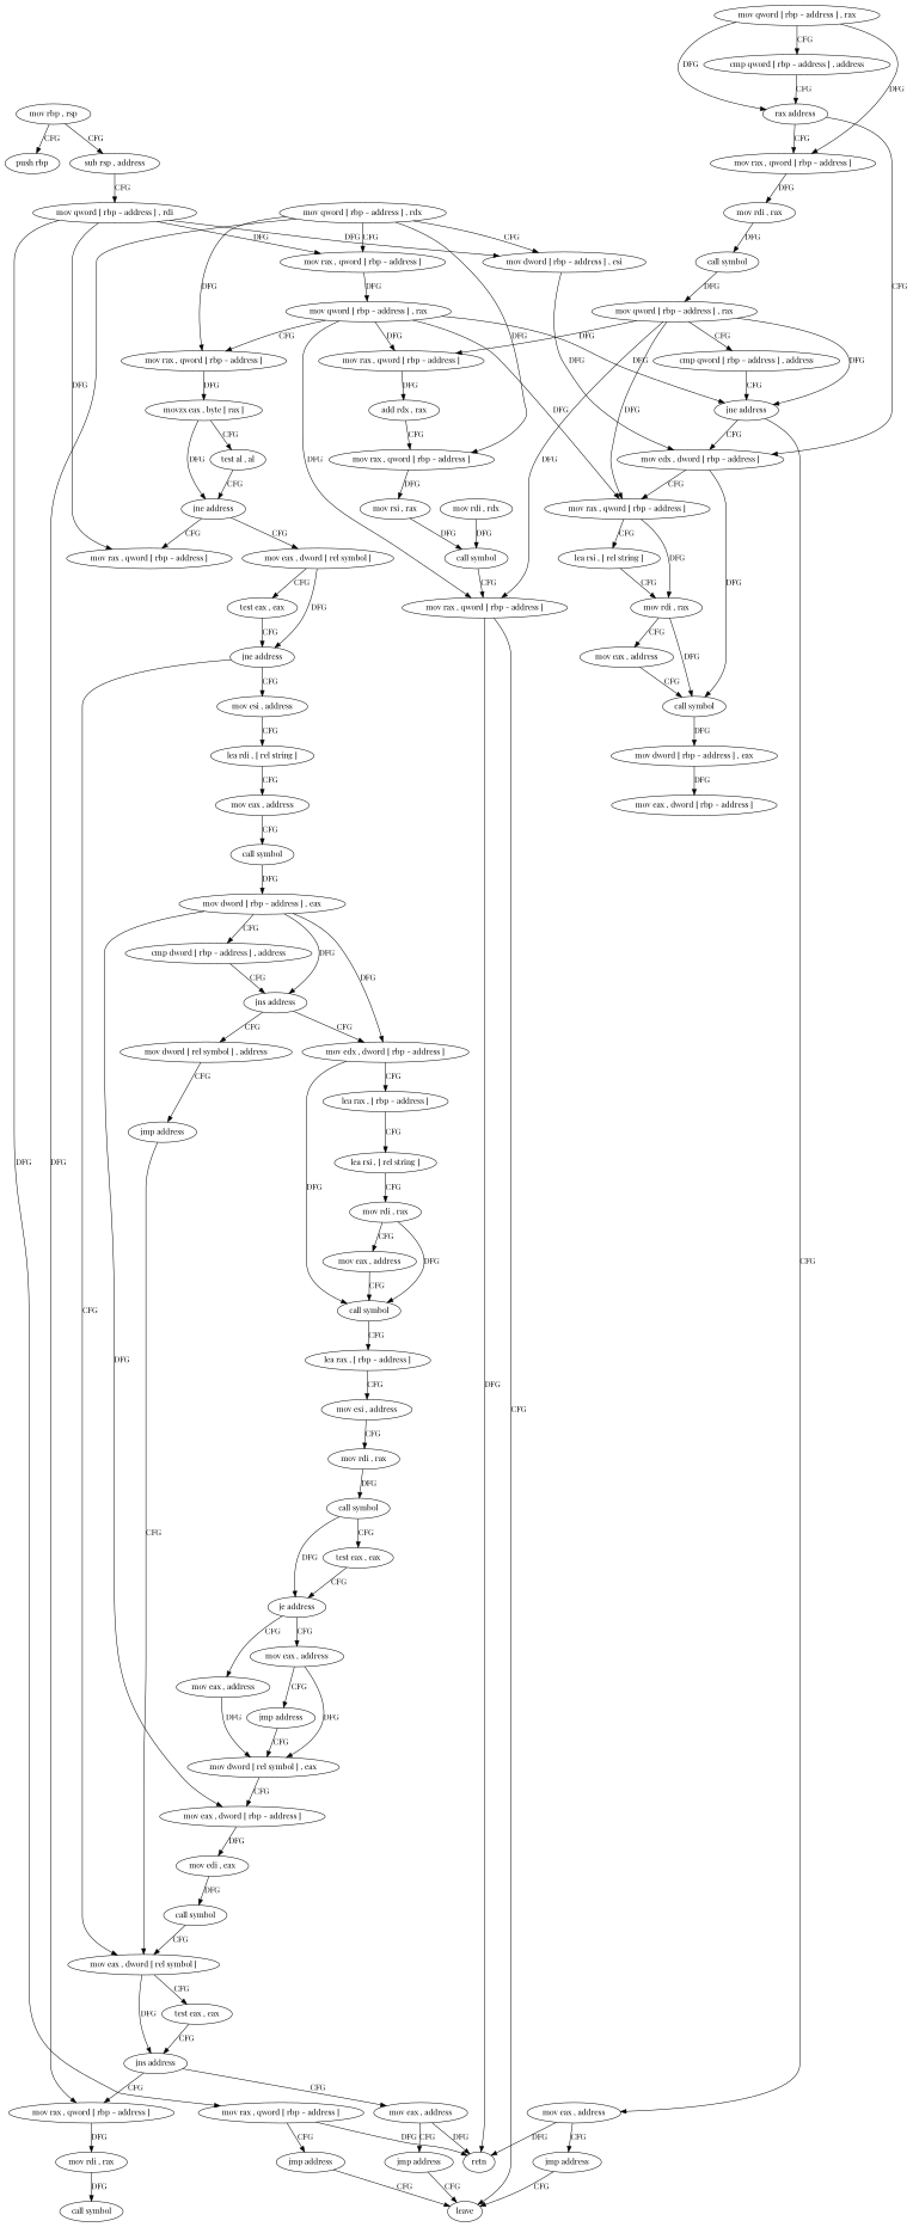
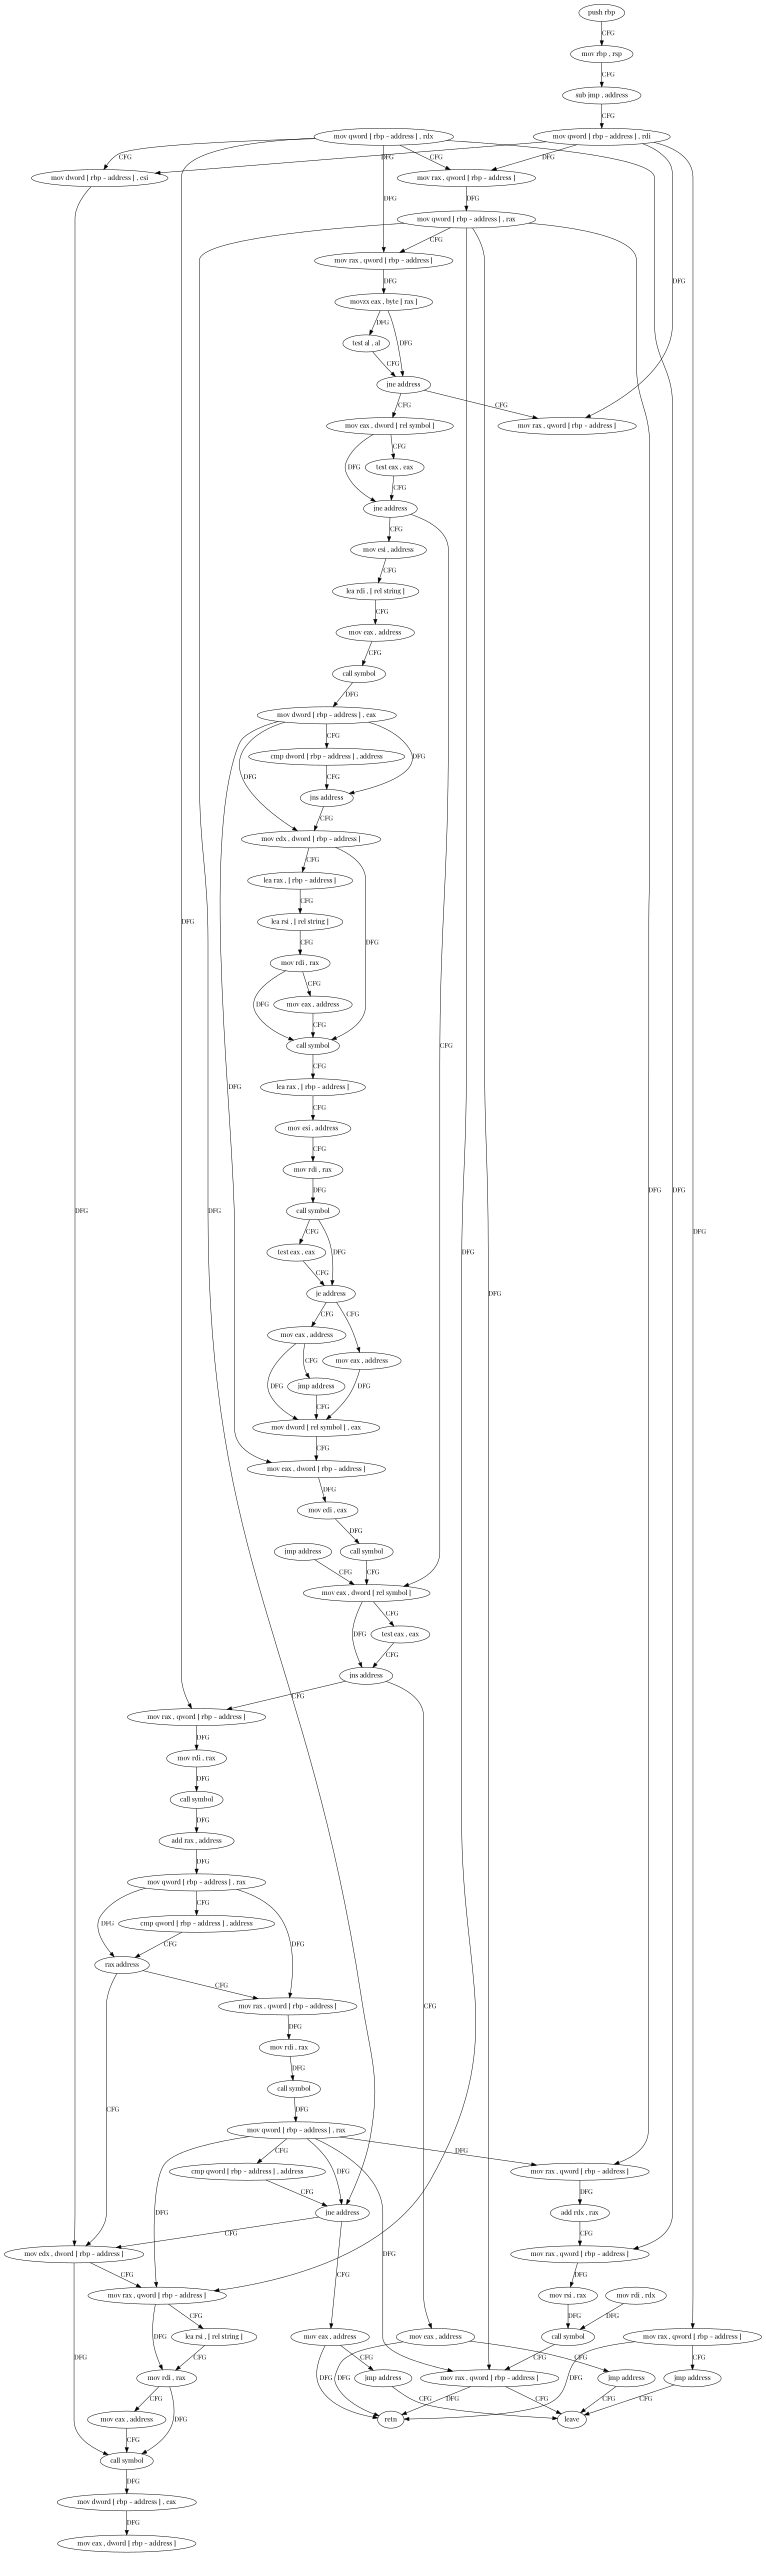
  digraph {
    fontname="Playfair Display"
    node [fontname="Playfair Display"]
    edge [fontname="Playfair Display"]
    n1 [label="push rbp"]
    n2 [label="mov rbp , rsp"]
-   n3 [label="sub rsp , address"]
+   n3 [label="sub jmp , address"]
    n4 [label="mov qword [ rbp - address ] , rdi"]
    n5 [label="mov dword [ rbp - address ] , esi"]
    n6 [label="mov rax , qword [ rbp - address ]"]
    n7 [label="mov rax , qword [ rbp - address ]"]
    n8 [label="mov rax , qword [ rbp - address ]"]
    n9 [label="mov edx , dword [ rbp - address ]"]
    n10 [label="mov qword [ rbp - address ] , rax"]
    n11 [label="jmp address"]
    n12 [label=retn]
    n13 [label="mov qword [ rbp - address ] , rdx"]
    n14 [label="mov rax , qword [ rbp - address ]"]
    n15 [label="mov rax , qword [ rbp - address ]"]
    n16 [label="mov rax , qword [ rbp - address ]"]
    n17 [label="mov rax , qword [ rbp - address ]"]
    n18 [label="call symbol"]
    n19 [label="movzx eax , byte [ rax ]"]
    n20 [label="mov rdi , rax"]
    n21 [label="mov rsi , rax"]
    n22 [label="mov rax , qword [ rbp - address ]"]
    n23 [label="mov rax , qword [ rbp - address ]"]
    n24 [label="jne address"]
    n25 [label="lea rsi , [ rel string ]"]
    n26 [label="mov rdi , rax"]
    n27 [label="add rdx , rax"]
    n28 [label=leave]
    n29 [label="mov eax , address"]
    n30 [label="test al , al"]
    n31 [label="jne address"]
    n32 [label="mov eax , dword [ rel symbol ]"]
    n33 [label="test eax , eax"]
    n34 [label="jne address"]
    n35 [label="mov eax , dword [ rel symbol ]"]
    n36 [label="mov esi , address"]
    n37 [label="test eax , eax"]
    n38 [label="jns address"]
    n39 [label="lea rdi , [ rel string ]"]
    n40 [label="mov eax , address"]
    n41 [label="mov eax , address"]
    n42 [label="jmp address"]
    n43 [label="call symbol"]
    n44 [label="call symbol"]
    n45 [label="mov dword [ rbp - address ] , eax"]
    n46 [label="cmp dword [ rbp - address ] , address"]
    n47 [label="jns address"]
    n48 [label="mov edx , dword [ rbp - address ]"]
    n49 [label="mov eax , dword [ rbp - address ]"]
-   n50 [label="mov dword [ rel symbol ] , address"]
    n51 [label="lea rax , [ rbp - address ]"]
    n52 [label="call symbol"]
    n53 [label="mov edi , eax"]
    n54 [label="jmp address"]
    n55 [label="lea rsi , [ rel string ]"]
    n56 [label="lea rax , [ rbp - address ]"]
+   n57 [label="add rax , address"]
    n58 [label="mov qword [ rbp - address ] , rax"]
    n59 [label="cmp qword [ rbp - address ] , address"]
    n60 [label="rax address"]
    n61 [label="mov rax , qword [ rbp - address ]"]
    n62 [label="mov rdi , rax"]
    n63 [label="mov dword [ rbp - address ] , eax"]
    n64 [label="call symbol"]
    n65 [label="mov rdi , rax"]
    n66 [label="mov eax , address"]
    n67 [label="mov esi , address"]
    n68 [label="mov rdi , rax"]
    n69 [label="call symbol"]
    n70 [label="test eax , eax"]
    n71 [label="je address"]
    n72 [label="mov eax , address"]
    n73 [label="mov eax , address"]
    n74 [label="mov dword [ rel symbol ] , eax"]
    n75 [label="jmp address"]
    n76 [label="mov eax , address"]
    n77 [label="mov eax , dword [ rbp - address ]"]
    n78 [label="mov rdi , rdx"]
    n79 [label="call symbol"]
    n80 [label="mov qword [ rbp - address ] , rax"]
    n81 [label="cmp qword [ rbp - address ] , address"]
    n82 [label="jmp address"]
    n83 [label="call symbol"]
-   n2 -> n1 [label=CFG]
+   n1 -> n2 [label=CFG]
    n2 -> n3 [label=CFG]
    n3 -> n4 [label=CFG]
    n4 -> n5 [label=DFG]
    n4 -> n6 [label=DFG]
    n4 -> n7 [label=DFG]
    n4 -> n8 [label=DFG]
    n5 -> n9 [label=DFG]
    n6 -> n10 [label=DFG]
    n8 -> n11 [label=CFG]
    n8 -> n12 [label=DFG]
    n9 -> n17 [label=CFG]
    n9 -> n18 [label=DFG]
    n10 -> n14 [label=CFG]
    n10 -> n17 [label=DFG]
    n10 -> n22 [label=DFG]
    n10 -> n23 [label=DFG]
    n10 -> n24 [label=DFG]
    n11 -> n28 [label=CFG]
    n13 -> n5 [label=CFG]
    n13 -> n6 [label=CFG]
    n13 -> n14 [label=DFG]
    n13 -> n15 [label=DFG]
    n13 -> n16 [label=DFG]
    n14 -> n19 [label=DFG]
    n15 -> n20 [label=DFG]
    n16 -> n21 [label=DFG]
    n17 -> n25 [label=CFG]
    n17 -> n26 [label=DFG]
    n18 -> n63 [label=DFG]
-   n19 -> n30 [label=CFG]
+   n19 -> n30 [label=DFG]
    n19 -> n31 [label=DFG]
    n20 -> n43 [label=DFG]
    n21 -> n79 [label=DFG]
    n22 -> n27 [label=DFG]
    n23 -> n12 [label=DFG]
    n23 -> n28 [label=CFG]
    n24 -> n9 [label=CFG]
    n24 -> n29 [label=CFG]
    n25 -> n26 [label=CFG]
    n26 -> n18 [label=DFG]
    n26 -> n76 [label=CFG]
    n27 -> n16 [label=CFG]
    n29 -> n12 [label=DFG]
    n29 -> n82 [label=CFG]
    n30 -> n31 [label=CFG]
    n31 -> n7 [label=CFG]
    n31 -> n32 [label=CFG]
    n32 -> n33 [label=CFG]
    n32 -> n34 [label=DFG]
    n33 -> n34 [label=CFG]
    n34 -> n35 [label=CFG]
    n34 -> n36 [label=CFG]
    n35 -> n37 [label=CFG]
    n35 -> n38 [label=DFG]
    n36 -> n39 [label=CFG]
    n37 -> n38 [label=CFG]
    n38 -> n15 [label=CFG]
    n38 -> n40 [label=CFG]
    n39 -> n41 [label=CFG]
    n40 -> n12 [label=DFG]
    n40 -> n42 [label=CFG]
    n41 -> n44 [label=CFG]
    n42 -> n28 [label=CFG]
+   n43 -> n57 [label=DFG]
    n44 -> n45 [label=DFG]
    n45 -> n46 [label=CFG]
    n45 -> n47 [label=DFG]
    n45 -> n48 [label=DFG]
    n45 -> n49 [label=DFG]
    n46 -> n47 [label=CFG]
    n47 -> n48 [label=CFG]
-   n47 -> n50 [label=CFG]
    n48 -> n51 [label=CFG]
    n48 -> n52 [label=DFG]
    n49 -> n53 [label=DFG]
-   n50 -> n54 [label=CFG]
    n51 -> n55 [label=CFG]
    n52 -> n56 [label=CFG]
    n53 -> n83 [label=DFG]
    n54 -> n35 [label=CFG]
    n55 -> n65 [label=CFG]
    n56 -> n67 [label=CFG]
+   n57 -> n58 [label=DFG]
    n58 -> n59 [label=CFG]
    n58 -> n60 [label=DFG]
    n58 -> n61 [label=DFG]
    n59 -> n60 [label=CFG]
    n60 -> n9 [label=CFG]
    n60 -> n61 [label=CFG]
    n61 -> n62 [label=DFG]
    n62 -> n64 [label=DFG]
    n63 -> n77 [label=DFG]
    n64 -> n80 [label=DFG]
    n65 -> n52 [label=DFG]
    n65 -> n66 [label=CFG]
    n66 -> n52 [label=CFG]
    n67 -> n68 [label=CFG]
    n68 -> n69 [label=DFG]
    n69 -> n70 [label=CFG]
    n69 -> n71 [label=DFG]
    n70 -> n71 [label=CFG]
    n71 -> n72 [label=CFG]
    n71 -> n73 [label=CFG]
    n72 -> n74 [label=DFG]
    n73 -> n74 [label=DFG]
    n73 -> n75 [label=CFG]
    n74 -> n49 [label=CFG]
    n75 -> n74 [label=CFG]
    n76 -> n18 [label=CFG]
    n78 -> n79 [label=DFG]
    n79 -> n23 [label=CFG]
    n80 -> n17 [label=DFG]
    n80 -> n22 [label=DFG]
    n80 -> n23 [label=DFG]
    n80 -> n24 [label=DFG]
    n80 -> n81 [label=CFG]
    n81 -> n24 [label=CFG]
    n82 -> n28 [label=CFG]
    n83 -> n35 [label=CFG]
  }
